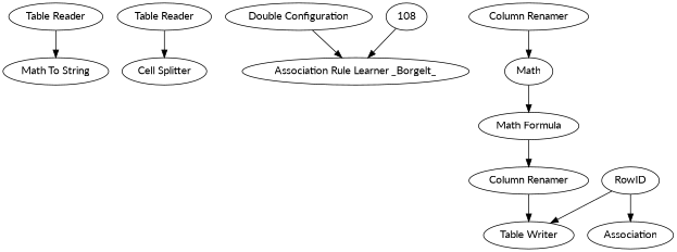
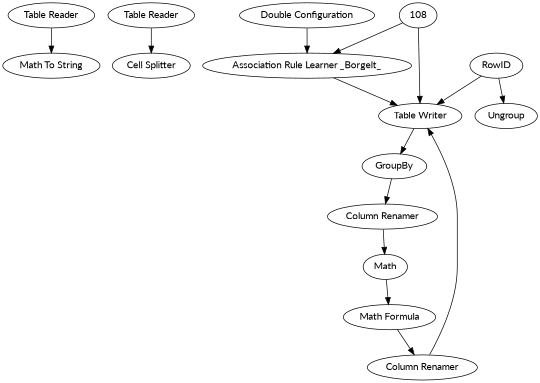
  digraph {
    fontname=Lato
    rankdir=TB
    node [fontname=Lato]
    edge [fontname=Lato]
    n1 [label="Math To String"]
    n2 [label="Cell Splitter"]
    n3 [label="Table Reader"]
    n4 [label="Table Reader"]
    n5 [label="Association Rule Learner _Borgelt_"]
    n6 [label="Table Writer"]
+   n7 [label=GroupBy]
    n8 [label=RowID]
-   n9 [label=Association]
+   n9 [label=Ungroup]
    n10 [label="Column Renamer"]
    n11 [label=Math]
    n12 [label="Math Formula"]
    n13 [label="Column Renamer"]
    n14 [label="Double Configuration"]
    108
    n3 -> n2
    n4 -> n1
+   n5 -> n6
+   n6 -> n7
+   n7 -> n10
    n8 -> n6
    n8 -> n9
    n10 -> n11
    n11 -> n12
    n12 -> n13
    n13 -> n6
    n14 -> n5
    108 -> n5
+   108 -> n6
  }
